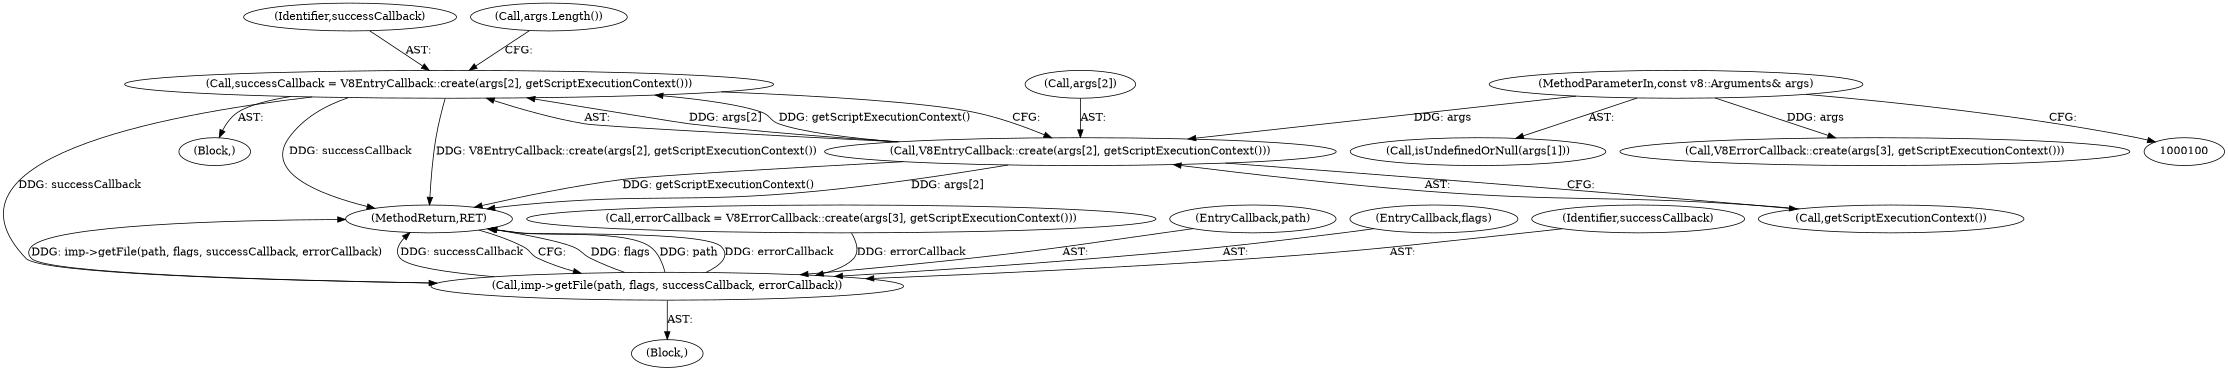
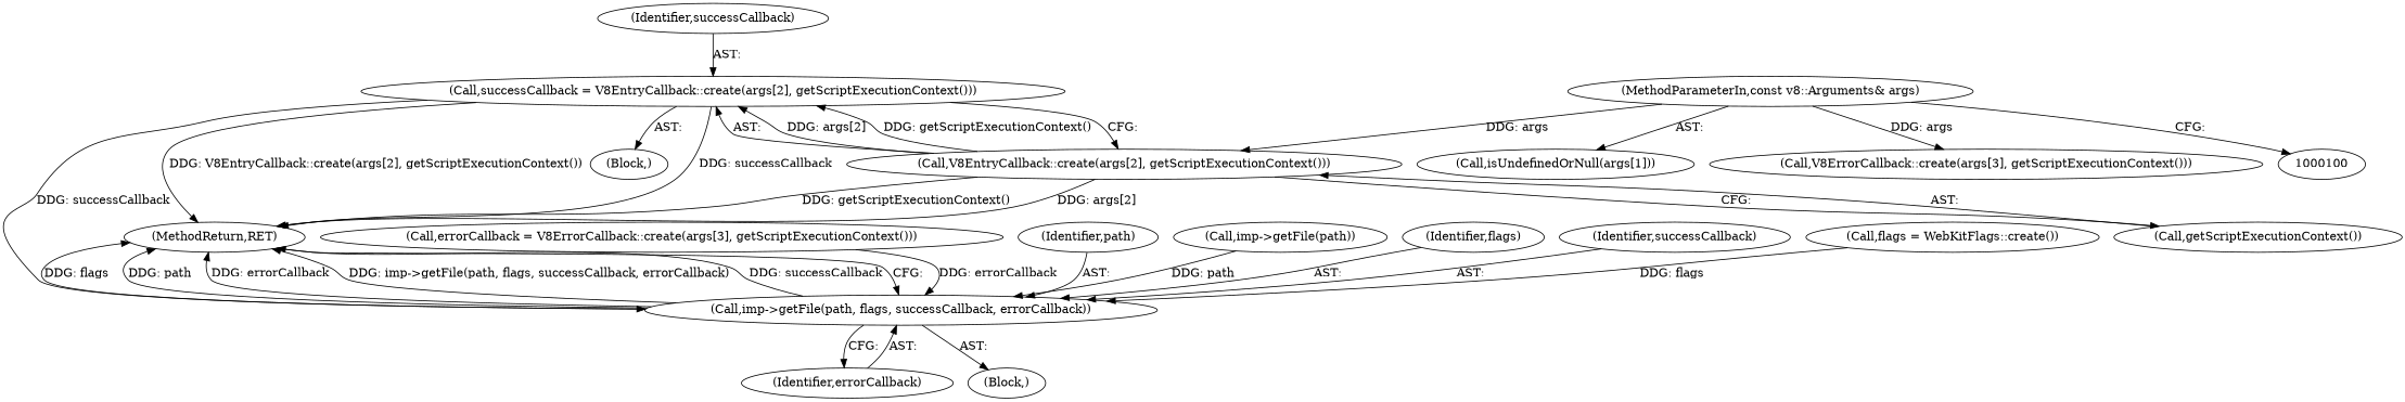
  digraph {
    n1 [label="(Call,successCallback = V8EntryCallback::create(args[2], getScriptExecutionContext()))"]
    n2 [label="(Call,V8EntryCallback::create(args[2], getScriptExecutionContext()))"]
    n3 [label="(Call,imp->getFile(path, flags, successCallback, errorCallback))"]
    n4 [label="(MethodReturn,RET)"]
    n5 [label="(Block,)"]
    n6 [label="(Call,getScriptExecutionContext())"]
+   n7 [label="(Identifier,errorCallback)"]
    n8 [label="(Block,)"]
    n9 [label="(MethodParameterIn,const v8::Arguments& args)"]
    n10 [label="(Call,isUndefinedOrNull(args[1]))"]
    n11 [label="(Call,V8ErrorCallback::create(args[3], getScriptExecutionContext()))"]
    1000100
-   n13 [label="(Call,args[2])"]
    n14 [label="(Call,errorCallback = V8ErrorCallback::create(args[3], getScriptExecutionContext()))"]
    n15 [label="(Identifier,successCallback)"]
-   n16 [label="(EntryCallback,path)"]
-   n18 [label="(EntryCallback,flags)"]
-   n19 [label="(Call,args.Length())"]
+   n16 [label="(Identifier,path)"]
+   n17 [label="(Call,imp->getFile(path))"]
+   n18 [label="(Identifier,flags)"]
    n20 [label="(Identifier,successCallback)"]
+   n21 [label="(Call,flags = WebKitFlags::create())"]
    n1 -> n2 [label="CFG: "]
    n1 -> n3 [label="DDG: successCallback"]
    n1 -> n4 [label="DDG: successCallback"]
    n1 -> n4 [label="DDG: V8EntryCallback::create(args[2], getScriptExecutionContext())"]
    n1 -> n5 [label="AST: "]
    n2 -> n1 [label="AST: "]
    n2 -> n1 [label="DDG: args[2]"]
    n2 -> n1 [label="DDG: getScriptExecutionContext()"]
    n2 -> n4 [label="DDG: args[2]"]
    n2 -> n4 [label="DDG: getScriptExecutionContext()"]
    n2 -> n6 [label="CFG: "]
    n3 -> n4 [label="DDG: flags"]
    n3 -> n4 [label="DDG: path"]
    n3 -> n4 [label="DDG: errorCallback"]
    n3 -> n4 [label="DDG: imp->getFile(path, flags, successCallback, errorCallback)"]
    n3 -> n4 [label="DDG: successCallback"]
+   n3 -> n7 [label="CFG: "]
    n3 -> n8 [label="AST: "]
    n4 -> n3 [label="CFG: "]
    n6 -> n2 [label="AST: "]
+   n7 -> n3 [label="AST: "]
    n9 -> n2 [label="DDG: args"]
    n9 -> n10 [label="AST: "]
    n9 -> n11 [label="DDG: args"]
    n9 -> 1000100 [label="CFG: "]
-   n13 -> n2 [label="AST: "]
    n14 -> n3 [label="DDG: errorCallback"]
    n15 -> n1 [label="AST: "]
    n16 -> n3 [label="AST: "]
+   n17 -> n3 [label="DDG: path"]
    n18 -> n3 [label="AST: "]
-   n19 -> n1 [label="CFG: "]
    n20 -> n3 [label="AST: "]
+   n21 -> n3 [label="DDG: flags"]
  }
